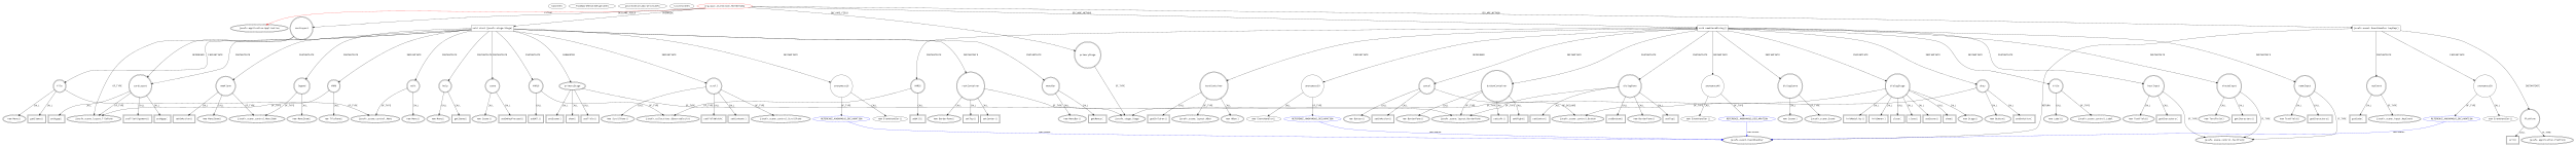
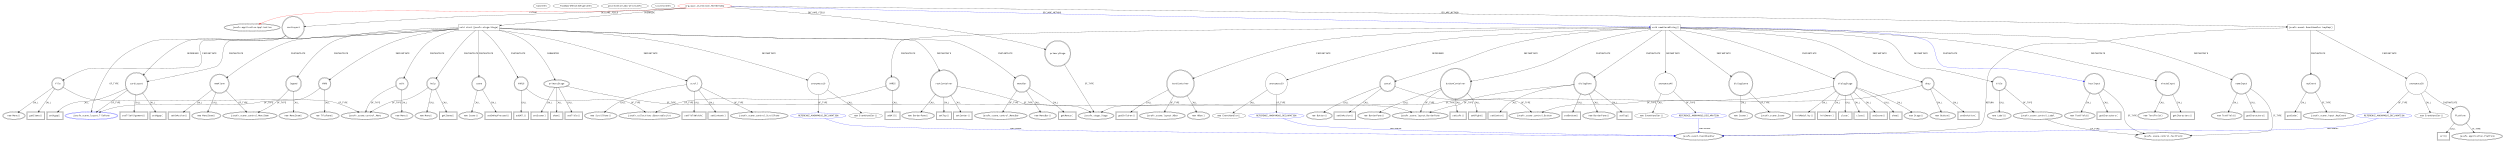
  digraph {
    fontname="Source Code Pro"
    node [fontname="Source Code Pro" isFrameworkType=true vertexType=INSIDE_CALL peripheries=2]
    edge [fontname="Source Code Pro"]
    baseInfo [category=extension_graph graphId=125 isAnonymous=false possibleRelation=true isFrameworkType="" vertexType="" peripheries=""]
    frameworkRelatedTypesInfo [0="javafx.application.Application" isFrameworkType="" vertexType="" peripheries=""]
    possibleCollaborationsInfo [0="125~CLIENT_METHOD_DECLARATION-INSTANTIATION-~javafx.application.Application ~javafx.event.EventHandler ~false~true" 1="125~OVERRIDING_METHOD_DECLARATION-INSTANTIATION-~javafx.application.Application ~javafx.event.EventHandler ~false~true" isFrameworkType="" vertexType="" peripheries=""]
    locationInfo [contextSignature=MainWindow filePath="/Alittlemurkling-alarm-clock/alarm-clock-master/src/org/quux/alarmclock/MainWindow.java" graphId=125 projectName="Alittlemurkling-alarm-clock" isFrameworkType="" vertexType="" peripheries=""]
    n5 [color=red isFrameworkType=false label="org.quux.alarmclock.MainWindow" vertexType=ROOT_CLIENT_CLASS_DECLARATION peripheries=""]
    n6 [label="javafx.application.Application" vertexType=FRAMEWORK_CLASS_TYPE]
    n7 [label=cardLayout shape=circle vertexType=FIELD_DECLARATION]
    n8 [label=primaryStage shape=circle vertexType=FIELD_DECLARATION]
    n9 [isFrameworkType=false label="void start(javafx.stage.Stage)" shape=box vertexType=OVERRIDING_METHOD_DECLARATION peripheries=""]
    n10 [isFrameworkType=false label="void newAlarmDialog()" shape=box vertexType=CLIENT_METHOD_DECLARATION peripheries=""]
    n11 [isFrameworkType=false label="javafx.event.EventHandler keyMap()" shape=box vertexType=CLIENT_METHOD_DECLARATION peripheries=""]
-   n12 [label="javafx.scene.layout.TilePane" vertexType=FRAMEWORK_CLASS_TYPE]
+   n12 [label="javafx.scene.layout.TilePane" vertexType=FRAMEWORK_CLASS_TYPE color=blue]
    n13 [label=cardLayout shape=circle vertexType=VARIABLE_EXPRESION]
    n14 [label="javafx.stage.Stage" vertexType=FRAMEWORK_CLASS_TYPE]
    n15 [label=primaryStage vertexType=PARAMETER_DECLARATION]
    n16 [label=VAR0 shape=circle vertexType=VARIABLE_EXPRESION]
    n17 [label=scroll shape=circle vertexType=VARIABLE_EXPRESION]
    n18 [label=rootContainer shape=circle vertexType=VARIABLE_EXPRESION]
    n19 [label=menuBar shape=circle vertexType=VARIABLE_EXPRESION]
    n20 [label=file shape=circle vertexType=VARIABLE_EXPRESION]
    n21 [label=newAlarm shape=circle vertexType=VARIABLE_EXPRESION]
    n22 [label=edit shape=circle vertexType=VARIABLE_EXPRESION]
    n23 [label=help shape=circle vertexType=VARIABLE_EXPRESION]
    n24 [label=legend shape=circle vertexType=VARIABLE_EXPRESION]
    n25 [label=VAR16 shape=circle vertexType=VARIABLE_EXPRESION]
    n26 [isFrameworkType=false label=anonymous19 shape=circle vertexType=VARIABLE_EXPRESION peripheries=""]
    n27 [label=scene shape=circle vertexType=VARIABLE_EXPRESION]
    n28 [label=dialogStage shape=circle vertexType=VARIABLE_EXPRESION]
    n29 [label=title shape=circle vertexType=VARIABLE_EXPRESION]
    n30 [label=hourInput shape=circle vertexType=VARIABLE_EXPRESION]
    n31 [label=minuteInput shape=circle vertexType=VARIABLE_EXPRESION]
    n32 [label=nameInput shape=circle vertexType=VARIABLE_EXPRESION]
    n33 [label=textContainer shape=circle vertexType=VARIABLE_EXPRESION]
    n34 [label=VAR35 shape=circle vertexType=VARIABLE_EXPRESION]
    n35 [label=okay shape=circle vertexType=VARIABLE_EXPRESION]
    n36 [isFrameworkType=false label=anonymous39 shape=circle vertexType=VARIABLE_EXPRESION peripheries=""]
    n37 [label=cancel shape=circle vertexType=VARIABLE_EXPRESION]
    n38 [isFrameworkType=false label=anonymous46 shape=circle vertexType=VARIABLE_EXPRESION peripheries=""]
    n39 [label=buttonContainer shape=circle vertexType=VARIABLE_EXPRESION]
    n40 [label=dialogPane shape=circle vertexType=VARIABLE_EXPRESION]
    n41 [label=dialogScene shape=circle vertexType=VARIABLE_EXPRESION]
    n42 [label="javafx.event.EventHandler" vertexType=FRAMEWORK_INTERFACE_TYPE]
    n43 [isFrameworkType=false label=anonymous58 shape=circle vertexType=VARIABLE_EXPRESION peripheries=""]
    n44 [label=keyEvent shape=circle vertexType=VARIABLE_EXPRESION]
    n45 [label=Platform shape=circle vertexType=VARIABLE_EXPRESION]
    n46 [label="setHgap()" shape=box]
    n47 [label="setVgap()" shape=box]
    n48 [label="setTileAlignment()" shape=box]
    n49 [label="setTitle()" shape=box]
    n50 [label="setScene()" shape=box]
    n51 [label="show()" shape=box]
    n52 [label="new TilePane()" vertexType=CONSTRUCTOR_CALL]
    n53 [label="javafx.scene.control.ScrollPane" vertexType=FRAMEWORK_CLASS_TYPE]
    n54 [label="new ScrollPane()" vertexType=CONSTRUCTOR_CALL]
    n55 [label="setContent()" shape=box]
    n56 [label="setFitToWidth()" shape=box]
    n57 [label="javafx.scene.layout.BorderPane" vertexType=FRAMEWORK_CLASS_TYPE]
    n58 [label="new BorderPane()" vertexType=CONSTRUCTOR_CALL]
    n59 [label="setTop()" shape=box]
    n60 [label="setCenter()" shape=box]
+   n61 [label="javafx.scene.control.MenuBar" vertexType=FRAMEWORK_CLASS_TYPE]
    n62 [label="new MenuBar()" vertexType=CONSTRUCTOR_CALL]
    n63 [label="getMenus()" shape=box]
    n64 [label="javafx.scene.control.Menu" vertexType=FRAMEWORK_CLASS_TYPE]
    n65 [label="new Menu()" vertexType=CONSTRUCTOR_CALL]
    n66 [label="getItems()" shape=box]
    n67 [label="javafx.scene.control.MenuItem" vertexType=FRAMEWORK_CLASS_TYPE]
    n68 [label="new MenuItem()" vertexType=CONSTRUCTOR_CALL]
    n69 [label="setOnAction()" shape=box]
    n70 [label="new Menu()" vertexType=CONSTRUCTOR_CALL]
    n71 [label="new Menu()" vertexType=CONSTRUCTOR_CALL]
    n72 [label="getItems()" shape=box]
    n73 [label="new MenuItem()" vertexType=CONSTRUCTOR_CALL]
    n74 [label="javafx.collections.ObservableList" vertexType=FRAMEWORK_INTERFACE_TYPE]
    n75 [label="addAll()" shape=box]
    n76 [color=blue isFrameworkType=false label=REFERENCE_ANONYMOUS_DECLARATION vertexType=REFERENCE_ANONYMOUS_DECLARATION peripheries=""]
    n77 [isFrameworkType=false label="new EventHandler()" vertexType=CONSTRUCTOR_CALL peripheries=""]
    n78 [label="new Scene()" vertexType=CONSTRUCTOR_CALL]
    n79 [label="setOnKeyPressed()" shape=box]
    n80 [label="javafx.scene.Scene" vertexType=FRAMEWORK_CLASS_TYPE]
    n81 [label="new Stage()" vertexType=CONSTRUCTOR_CALL]
    n82 [label="initModality()" shape=box]
    n83 [label="initOwner()" shape=box]
    n84 [label="close()" shape=box]
    n85 [label="close()" shape=box]
    n86 [label="setScene()" shape=box]
    n87 [label="show()" shape=box]
    n88 [label="javafx.scene.control.Label" vertexType=FRAMEWORK_CLASS_TYPE]
    n89 [label="new Label()" vertexType=CONSTRUCTOR_CALL]
    n90 [label="javafx.scene.control.TextField" vertexType=FRAMEWORK_CLASS_TYPE]
    n91 [label="new TextField()" vertexType=CONSTRUCTOR_CALL]
    n92 [label="getCharacters()" shape=box]
    n93 [label="new TextField()" vertexType=CONSTRUCTOR_CALL]
    n94 [label="getCharacters()" shape=box]
    n95 [label="new TextField()" vertexType=CONSTRUCTOR_CALL]
    n96 [label="getCharacters()" shape=box]
    n97 [label="javafx.scene.layout.HBox" vertexType=FRAMEWORK_CLASS_TYPE]
    n98 [label="new HBox()" vertexType=CONSTRUCTOR_CALL]
    n99 [label="getChildren()" shape=box]
    n100 [label="addAll()" shape=box]
    n101 [label="javafx.scene.control.Button" vertexType=FRAMEWORK_CLASS_TYPE]
    n102 [label="new Button()" vertexType=CONSTRUCTOR_CALL]
    n103 [label="setOnAction()" shape=box]
    n104 [color=blue isFrameworkType=false label=REFERENCE_ANONYMOUS_DECLARATION vertexType=REFERENCE_ANONYMOUS_DECLARATION peripheries=""]
    n105 [isFrameworkType=false label="new EventHandler()" vertexType=CONSTRUCTOR_CALL peripheries=""]
    n106 [label="new Button()" vertexType=CONSTRUCTOR_CALL]
    n107 [label="setOnAction()" shape=box]
    n108 [color=blue isFrameworkType=false label=REFERENCE_ANONYMOUS_DECLARATION vertexType=REFERENCE_ANONYMOUS_DECLARATION peripheries=""]
    n109 [isFrameworkType=false label="new EventHandler()" vertexType=CONSTRUCTOR_CALL peripheries=""]
    n110 [label="new BorderPane()" vertexType=CONSTRUCTOR_CALL]
    n111 [label="setRight()" shape=box]
    n112 [label="setLeft()" shape=box]
    n113 [label="new BorderPane()" vertexType=CONSTRUCTOR_CALL]
    n114 [label="setTop()" shape=box]
    n115 [label="setCenter()" shape=box]
    n116 [label="setBottom()" shape=box]
    n117 [label="new Scene()" vertexType=CONSTRUCTOR_CALL]
    n118 [color=blue isFrameworkType=false label=REFERENCE_ANONYMOUS_DECLARATION vertexType=REFERENCE_ANONYMOUS_DECLARATION peripheries=""]
    n119 [isFrameworkType=false label="new EventHandler()" vertexType=CONSTRUCTOR_CALL peripheries=""]
    n120 [label="javafx.scene.input.KeyEvent" vertexType=FRAMEWORK_CLASS_TYPE]
    n121 [label="getCode()" shape=box]
    n122 [label="javafx.application.Platform" vertexType=FRAMEWORK_CLASS_TYPE]
    n123 [label="exit()" shape=box]
    n5 -> n6 [color=red label=EXTEND]
    n5 -> n7 [label=DECLARE_FIELD]
    n5 -> n8 [label=DECLARE_FIELD]
    n5 -> n9 [label=OVERRIDE]
-   n5 -> n10 [label=DECLARE_METHOD]
+   n5 -> n10 [label=DECLARE_METHOD color=blue]
    n5 -> n11 [label=DECLARE_METHOD]
    n7 -> n12 [label=OF_TYPE]
    n7 -> n13 [label=REFERENCE]
    n8 -> n14 [label=OF_TYPE]
    n9 -> n13 [label=INSTANTIATE]
    n9 -> n15 [label=PARAMETER]
    n9 -> n16 [label=INSTANTIATE]
    n9 -> n17 [label=INSTANTIATE]
    n9 -> n18 [label=INSTANTIATE]
    n9 -> n19 [label=INSTANTIATE]
    n9 -> n20 [label=INSTANTIATE]
    n9 -> n21 [label=INSTANTIATE]
    n9 -> n22 [label=INSTANTIATE]
    n9 -> n23 [label=INSTANTIATE]
    n9 -> n24 [label=INSTANTIATE]
    n9 -> n25 [label=INSTANTIATE]
    n9 -> n26 [label=INSTANTIATE]
    n9 -> n27 [label=INSTANTIATE]
    n10 -> n28 [label=INSTANTIATE]
    n10 -> n29 [label=INSTANTIATE]
-   n10 -> n30 [label=INSTANTIATE]
+   n10 -> n30 [label=INSTANTIATE color=blue]
    n10 -> n31 [label=INSTANTIATE]
    n10 -> n32 [label=INSTANTIATE]
    n10 -> n33 [label=INSTANTIATE]
    n10 -> n34 [label=INSTANTIATE]
    n10 -> n35 [label=INSTANTIATE]
    n10 -> n36 [label=REFERENCE]
    n10 -> n37 [label=INSTANTIATE]
    n10 -> n38 [label=INSTANTIATE]
    n10 -> n39 [label=INSTANTIATE]
    n10 -> n40 [label=INSTANTIATE]
    n10 -> n41 [label=INSTANTIATE]
    n11 -> n42 [label=RETURN]
    n11 -> n43 [label=INSTANTIATE]
    n11 -> n44 [label=INSTANTIATE]
-   n11 -> n45 [label=INSTANTIATE]
+   n43 -> n45 [label=INSTANTIATE]
    n13 -> n12 [label=OF_TYPE]
    n13 -> n46 [label=CALL]
    n13 -> n47 [label=CALL]
    n13 -> n48 [label=CALL]
    n15 -> n14 [label=OF_TYPE]
    n15 -> n49 [label=CALL]
    n15 -> n50 [label=CALL]
    n15 -> n51 [label=CALL]
    n16 -> n12 [label=OF_TYPE]
    n16 -> n52 [label=CALL]
    n17 -> n53 [label=OF_TYPE]
    n17 -> n54 [label=CALL]
    n17 -> n55 [label=CALL]
    n17 -> n56 [label=CALL]
    n18 -> n57 [label=OF_TYPE]
    n18 -> n58 [label=CALL]
    n18 -> n59 [label=CALL]
    n18 -> n60 [label=CALL]
+   n19 -> n61 [label=OF_TYPE]
    n19 -> n62 [label=CALL]
    n19 -> n63 [label=CALL]
    n20 -> n64 [label=OF_TYPE]
    n20 -> n65 [label=CALL]
    n20 -> n66 [label=CALL]
    n21 -> n67 [label=OF_TYPE]
    n21 -> n68 [label=CALL]
    n21 -> n69 [label=CALL]
    n22 -> n64 [label=OF_TYPE]
    n22 -> n70 [label=CALL]
+   n23 -> n64 [label=OF_TYPE]
    n23 -> n71 [label=CALL]
    n23 -> n72 [label=CALL]
    n24 -> n67 [label=OF_TYPE]
    n24 -> n73 [label=CALL]
    n25 -> n74 [label=OF_TYPE]
    n25 -> n75 [label=CALL]
    n26 -> n76 [label=OF_TYPE]
    n26 -> n77 [label=CALL]
    n27 -> n78 [label=CALL]
    n27 -> n79 [label=CALL]
    n28 -> n14 [label=OF_TYPE]
    n28 -> n81 [label=CALL]
    n28 -> n82 [label=CALL]
    n28 -> n83 [label=CALL]
    n28 -> n84 [label=CALL]
    n28 -> n85 [label=CALL]
    n28 -> n86 [label=CALL]
    n28 -> n87 [label=CALL]
    n29 -> n88 [label=OF_TYPE]
    n29 -> n89 [label=CALL]
    n30 -> n90 [label=OF_TYPE]
    n30 -> n91 [label=CALL]
    n30 -> n92 [label=CALL]
-   n31 -> n90 [label=OF_TYPE]
+   n88 -> n90 [label=OF_TYPE]
    n31 -> n93 [label=CALL]
    n31 -> n94 [label=CALL]
    n32 -> n90 [label=OF_TYPE]
    n32 -> n95 [label=CALL]
    n32 -> n96 [label=CALL]
    n33 -> n97 [label=OF_TYPE]
    n33 -> n98 [label=CALL]
    n33 -> n99 [label=CALL]
    n34 -> n74 [label=OF_TYPE]
    n34 -> n100 [label=CALL]
    n35 -> n101 [label=OF_TYPE]
    n35 -> n102 [label=CALL]
    n35 -> n103 [label=CALL]
    n36 -> n104 [label=OF_TYPE]
    n36 -> n105 [label=CALL]
-   n37 -> n101 [label=OF_DECLARE]
+   n37 -> n101 [label=OF_TYPE]
    n37 -> n106 [label=CALL]
    n37 -> n107 [label=CALL]
    n38 -> n108 [label=OF_TYPE]
    n38 -> n109 [label=CALL]
    n39 -> n57 [label=OF_TYPE]
    n39 -> n110 [label=CALL]
    n39 -> n111 [label=CALL]
    n39 -> n112 [label=CALL]
    n40 -> n57 [label=OF_TYPE]
    n40 -> n113 [label=CALL]
    n40 -> n114 [label=CALL]
    n40 -> n115 [label=CALL]
    n40 -> n116 [label=CALL]
    n41 -> n80 [label=OF_TYPE]
    n41 -> n117 [label=CALL]
    n43 -> n118 [label=OF_TYPE]
    n43 -> n119 [label=CALL]
    n44 -> n120 [label=OF_TYPE]
    n44 -> n121 [label=CALL]
    n45 -> n122 [label=OF_TYPE]
    n45 -> n123 [label=CALL]
    n76 -> n42 [color=blue label=IMPLEMENT]
    n104 -> n42 [color=blue label=IMPLEMENT]
    n108 -> n42 [color=blue label=IMPLEMENT]
    n118 -> n42 [color=blue label=IMPLEMENT]
  }
